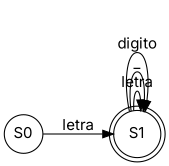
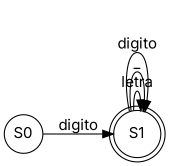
  digraph {
    rankdir=LR
    fontname=Inter
    node [fixedsize=true fontname=Inter]
    edge [fontname=Inter]
    S0 [shape=circle]
    S1 [shape=doublecircle]
-   S0 -> S1 [label=letra]
+   S0 -> S1 [label=digito]
    S1 -> S1 [label=letra]
    S1 -> S1 [label=_]
    S1 -> S1 [label=digito]
  }
